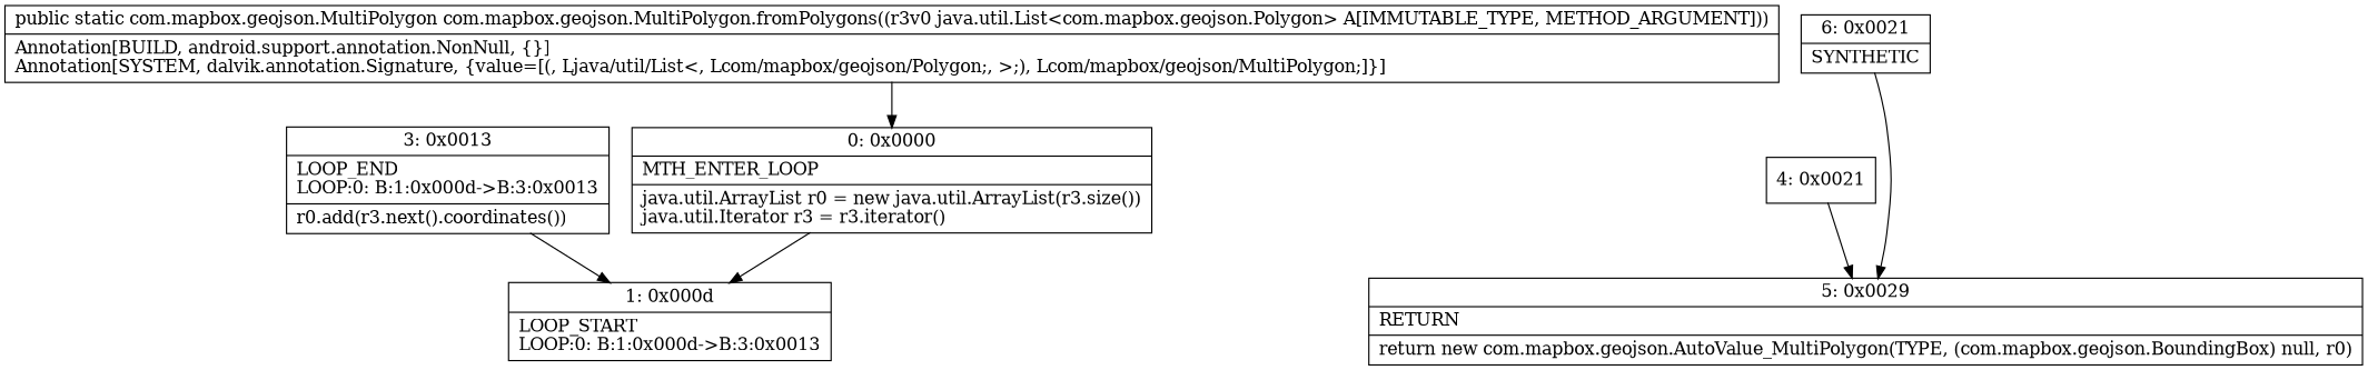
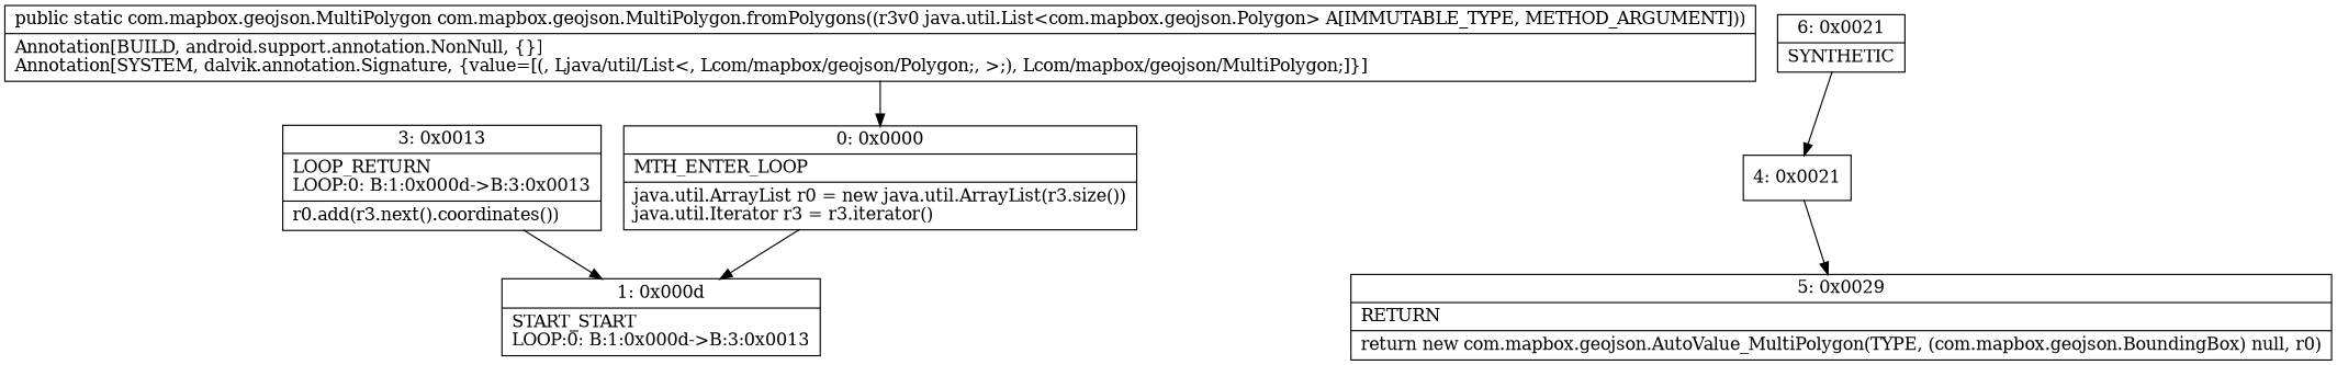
  digraph {
    node [shape=record]
    n1 [label="{0\:\ 0x0000|MTH_ENTER_LOOP\l|java.util.ArrayList r0 = new java.util.ArrayList(r3.size())\ljava.util.Iterator r3 = r3.iterator()\l}"]
-   n2 [label="{1\:\ 0x000d|LOOP_START\lLOOP:0: B:1:0x000d\-\>B:3:0x0013\l}"]
-   n3 [label="{3\:\ 0x0013|LOOP_END\lLOOP:0: B:1:0x000d\-\>B:3:0x0013\l|r0.add(r3.next().coordinates())\l}"]
+   n2 [label="{1\:\ 0x000d|START_START\lLOOP:0: B:1:0x000d\-\>B:3:0x0013\l}"]
+   n3 [label="{3\:\ 0x0013|LOOP_RETURN\lLOOP:0: B:1:0x000d\-\>B:3:0x0013\l|r0.add(r3.next().coordinates())\l}"]
    n4 [label="{6\:\ 0x0021|SYNTHETIC\l}"]
    n5 [label="{4\:\ 0x0021}"]
    n6 [label="{5\:\ 0x0029|RETURN\l|return new com.mapbox.geojson.AutoValue_MultiPolygon(TYPE, (com.mapbox.geojson.BoundingBox) null, r0)\l}"]
    n7 [label="{public static com.mapbox.geojson.MultiPolygon com.mapbox.geojson.MultiPolygon.fromPolygons((r3v0 java.util.List\<com.mapbox.geojson.Polygon\> A[IMMUTABLE_TYPE, METHOD_ARGUMENT]))  | Annotation[BUILD, android.support.annotation.NonNull, \{\}]\lAnnotation[SYSTEM, dalvik.annotation.Signature, \{value=[(, Ljava\/util\/List\<, Lcom\/mapbox\/geojson\/Polygon;, \>;), Lcom\/mapbox\/geojson\/MultiPolygon;]\}]\l}"]
    n1 -> n2
    n3 -> n2
-   n4 -> n6
+   n4 -> n5
    n5 -> n6
    n7 -> n1
  }
